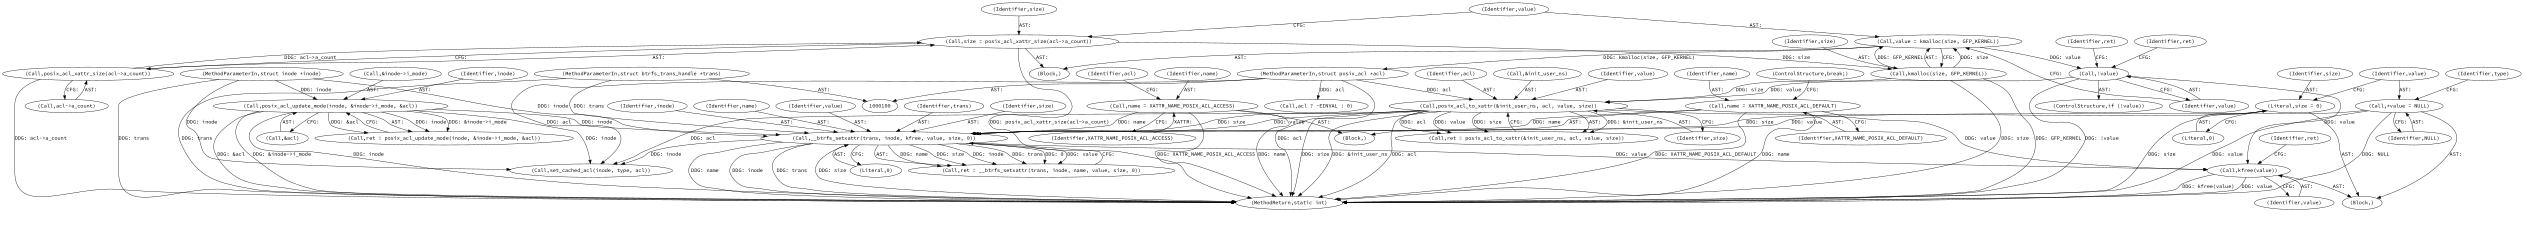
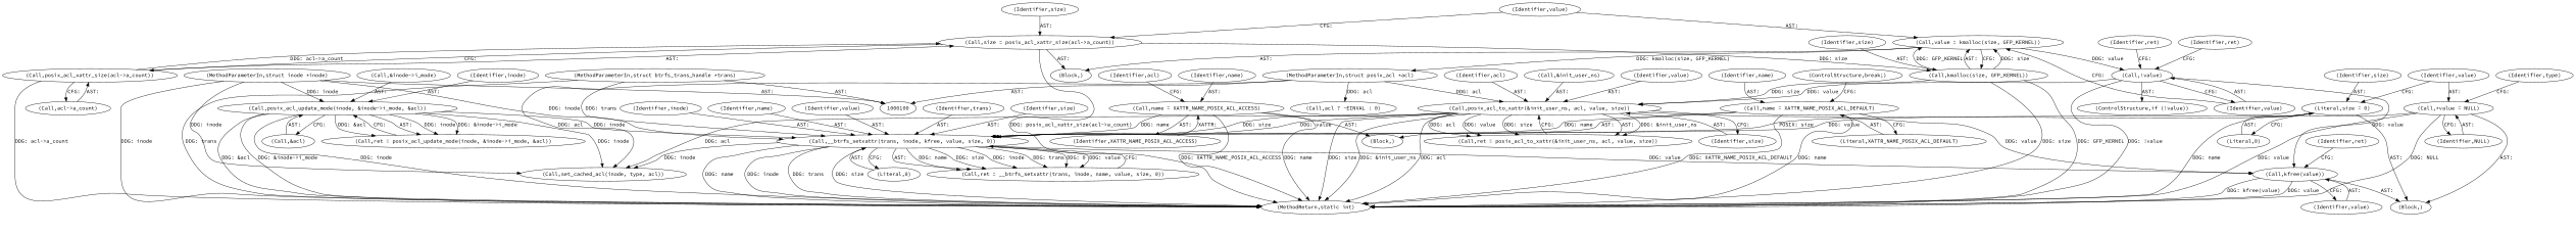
  digraph {
    fontname="Source Code Pro"
    node [fontname="Source Code Pro"]
    edge [fontname="Source Code Pro"]
    n1 [label="(Call,kfree(value))"]
    n2 [label="(Block,)"]
    n3 [label="(MethodReturn,static int)"]
    n4 [label="(Identifier,value)"]
    n5 [label="(Call,posix_acl_to_xattr(&init_user_ns, acl, value, size))"]
    n6 [label="(Call,__btrfs_setxattr(trans, inode, kfree, value, size, 0))"]
    n7 [label="(Identifier,size)"]
    n8 [label="(Call,set_cached_acl(inode, type, acl))"]
    n9 [label="(Call,ret = posix_acl_to_xattr(&init_user_ns, acl, value, size))"]
    n10 [label="(Literal,0)"]
    n11 [label="(Call,ret = __btrfs_setxattr(trans, inode, name, value, size, 0))"]
    n12 [label="(MethodParameterIn,struct posix_acl *acl)"]
    n13 [label="(Call,acl ? -EINVAL : 0)"]
    1000100
    n15 [label="(Call,!value)"]
    n16 [label="(Identifier,value)"]
    n17 [label="(ControlStructure,if (!value))"]
    n18 [label="(Call,value = kmalloc(size, GFP_KERNEL))"]
    n19 [label="(Call,kmalloc(size, GFP_KERNEL))"]
    n20 [label="(Block,)"]
    n21 [label="(Call,size = posix_acl_xattr_size(acl->a_count))"]
    n22 [label="(Call,posix_acl_xattr_size(acl->a_count))"]
    n23 [label="(Call,acl->a_count)"]
    n24 [label="(MethodParameterIn,struct btrfs_trans_handle *trans)"]
    n25 [label="(Call,posix_acl_update_mode(inode, &inode->i_mode, &acl))"]
    n26 [label="(Call,&acl)"]
    n27 [label="(Call,ret = posix_acl_update_mode(inode, &inode->i_mode, &acl))"]
    n28 [label="(MethodParameterIn,struct inode *inode)"]
    n29 [label="(Call,name = XATTR_NAME_POSIX_ACL_DEFAULT)"]
    n30 [label="(Block,)"]
-   n31 [label="(Identifier,XATTR_NAME_POSIX_ACL_DEFAULT)"]
+   n31 [label="(Literal,XATTR_NAME_POSIX_ACL_DEFAULT)"]
    n32 [label="(Call,name = XATTR_NAME_POSIX_ACL_ACCESS)"]
    n33 [label="(Identifier,XATTR_NAME_POSIX_ACL_ACCESS)"]
    n34 [label="(Call,*value = NULL)"]
    n35 [label="(Identifier,NULL)"]
    n36 [label="(Literal,size = 0)"]
    n37 [label="(Literal,0)"]
    n38 [label="(Identifier,value)"]
    n39 [label="(Identifier,type)"]
    n40 [label="(Identifier,inode)"]
    n41 [label="(Identifier,inode)"]
    n42 [label="(Identifier,size)"]
    n43 [label="(Identifier,name)"]
    n44 [label="(ControlStructure,break;)"]
    n45 [label="(Identifier,size)"]
    n46 [label="(Identifier,ret)"]
    n47 [label="(Identifier,acl)"]
    n48 [label="(Identifier,ret)"]
    n49 [label="(Identifier,value)"]
    n50 [label="(Identifier,name)"]
    n51 [label="(Identifier,trans)"]
    n52 [label="(Call,&init_user_ns)"]
    n53 [label="(Identifier,value)"]
    n54 [label="(Call,&inode->i_mode)"]
    n55 [label="(Identifier,size)"]
    n56 [label="(Identifier,name)"]
    n57 [label="(Identifier,size)"]
    n58 [label="(Identifier,value)"]
    n59 [label="(Identifier,acl)"]
    n60 [label="(Identifier,ret)"]
    n1 -> n2 [label="AST: "]
    n1 -> n3 [label="DDG: value"]
    n1 -> n3 [label="DDG: kfree(value)"]
    n1 -> n4 [label="CFG: "]
    n4 -> n1 [label="AST: "]
    n5 -> n1 [label="DDG: value"]
    n5 -> n3 [label="DDG: size"]
    n5 -> n3 [label="DDG: &init_user_ns"]
    n5 -> n3 [label="DDG: acl"]
    n5 -> n6 [label="DDG: value"]
    n5 -> n6 [label="DDG: size"]
    n5 -> n7 [label="CFG: "]
    n5 -> n8 [label="DDG: acl"]
    n5 -> n9 [label="AST: "]
    n5 -> n9 [label="DDG: &init_user_ns"]
    n5 -> n9 [label="DDG: acl"]
    n5 -> n9 [label="DDG: value"]
    n5 -> n9 [label="DDG: size"]
    n6 -> n1 [label="DDG: value"]
    n6 -> n3 [label="DDG: name"]
    n6 -> n3 [label="DDG: inode"]
    n6 -> n3 [label="DDG: trans"]
    n6 -> n3 [label="DDG: size"]
    n6 -> n8 [label="DDG: inode"]
    n6 -> n10 [label="CFG: "]
    n6 -> n11 [label="AST: "]
    n6 -> n11 [label="DDG: name"]
    n6 -> n11 [label="DDG: size"]
    n6 -> n11 [label="DDG: inode"]
    n6 -> n11 [label="DDG: trans"]
    n6 -> n11 [label="DDG: 0"]
    n6 -> n11 [label="DDG: value"]
    n7 -> n5 [label="AST: "]
    n9 -> n5 [label="CFG: "]
    n10 -> n6 [label="AST: "]
    n11 -> n6 [label="CFG: "]
-   n12 -> n3 [label="DDG: acl"]
    n12 -> n5 [label="DDG: acl"]
    n12 -> n8 [label="DDG: acl"]
    n12 -> n13 [label="DDG: acl"]
    n12 -> 1000100 [label="AST: "]
    n15 -> n1 [label="DDG: value"]
    n15 -> n3 [label="DDG: !value"]
    n15 -> n5 [label="DDG: value"]
    n15 -> n16 [label="CFG: "]
    n15 -> n17 [label="AST: "]
    n16 -> n15 [label="AST: "]
    n16 -> n18 [label="CFG: "]
    n18 -> n12 [label="DDG: kmalloc(size, GFP_KERNEL)"]
    n18 -> n15 [label="DDG: value"]
    n18 -> n19 [label="CFG: "]
    n18 -> n20 [label="AST: "]
    n19 -> n3 [label="DDG: GFP_KERNEL"]
    n19 -> n3 [label="DDG: size"]
    n19 -> n5 [label="DDG: size"]
    n19 -> n18 [label="AST: "]
    n19 -> n18 [label="DDG: size"]
    n19 -> n18 [label="DDG: GFP_KERNEL"]
    n21 -> n3 [label="DDG: posix_acl_xattr_size(acl->a_count)"]
    n21 -> n19 [label="DDG: size"]
    n21 -> n20 [label="AST: "]
    n21 -> n22 [label="CFG: "]
    n22 -> n3 [label="DDG: acl->a_count"]
    n22 -> n21 [label="AST: "]
    n22 -> n21 [label="DDG: acl->a_count"]
    n22 -> n23 [label="CFG: "]
    n23 -> n22 [label="AST: "]
    n24 -> n3 [label="DDG: trans"]
    n24 -> n6 [label="DDG: trans"]
    n24 -> 1000100 [label="AST: "]
    n25 -> n3 [label="DDG: &inode->i_mode"]
    n25 -> n3 [label="DDG: inode"]
    n25 -> n3 [label="DDG: &acl"]
    n25 -> n6 [label="DDG: inode"]
    n25 -> n8 [label="DDG: inode"]
    n25 -> n26 [label="CFG: "]
    n25 -> n27 [label="AST: "]
    n25 -> n27 [label="DDG: inode"]
    n25 -> n27 [label="DDG: &inode->i_mode"]
    n25 -> n27 [label="DDG: &acl"]
    n26 -> n25 [label="AST: "]
    n27 -> n25 [label="CFG: "]
-   n28 -> n3 [label="DDG: trans"]
+   n28 -> n3 [label="DDG: inode"]
    n28 -> n6 [label="DDG: inode"]
    n28 -> n8 [label="DDG: inode"]
+   n28 -> 1000100 [label="AST: "]
    n28 -> n25 [label="DDG: inode"]
    n29 -> n3 [label="DDG: XATTR_NAME_POSIX_ACL_DEFAULT"]
    n29 -> n3 [label="DDG: name"]
    n29 -> n6 [label="DDG: name"]
    n29 -> n30 [label="AST: "]
    n29 -> n31 [label="CFG: "]
    n31 -> n29 [label="AST: "]
    n32 -> n3 [label="DDG: name"]
    n32 -> n3 [label="DDG: XATTR_NAME_POSIX_ACL_ACCESS"]
    n32 -> n6 [label="DDG: name"]
    n32 -> n30 [label="AST: "]
-   n32 -> n33 [label="CFG: "]
+   n32 -> n33 [label="AST: "]
    n33 -> n32 [label="XATTR: "]
    n34 -> n2 [label="AST: "]
    n34 -> n3 [label="DDG: value"]
    n34 -> n3 [label="DDG: NULL"]
    n34 -> n6 [label="DDG: value"]
    n34 -> n35 [label="CFG: "]
    n35 -> n34 [label="AST: "]
    n36 -> n2 [label="AST: "]
-   n36 -> n3 [label="DDG: size"]
-   n36 -> n6 [label="DDG: size"]
+   n36 -> n3 [label="DDG: name"]
+   n36 -> n6 [label="POSIX: size"]
    n36 -> n37 [label="CFG: "]
    n37 -> n36 [label="AST: "]
    n38 -> n18 [label="AST: "]
    n38 -> n21 [label="CFG: "]
    n39 -> n34 [label="CFG: "]
    n40 -> n6 [label="AST: "]
    n41 -> n25 [label="AST: "]
    n42 -> n19 [label="AST: "]
    n43 -> n6 [label="AST: "]
    n44 -> n29 [label="CFG: "]
    n45 -> n21 [label="AST: "]
    n46 -> n15 [label="CFG: "]
    n47 -> n5 [label="AST: "]
    n48 -> n15 [label="CFG: "]
    n49 -> n6 [label="AST: "]
    n50 -> n29 [label="AST: "]
    n51 -> n6 [label="AST: "]
    n52 -> n5 [label="AST: "]
    n53 -> n34 [label="AST: "]
    n53 -> n36 [label="CFG: "]
    n54 -> n25 [label="AST: "]
    n55 -> n6 [label="AST: "]
    n56 -> n32 [label="AST: "]
    n57 -> n36 [label="AST: "]
    n58 -> n5 [label="AST: "]
    n59 -> n32 [label="CFG: "]
    n60 -> n1 [label="CFG: "]
  }
